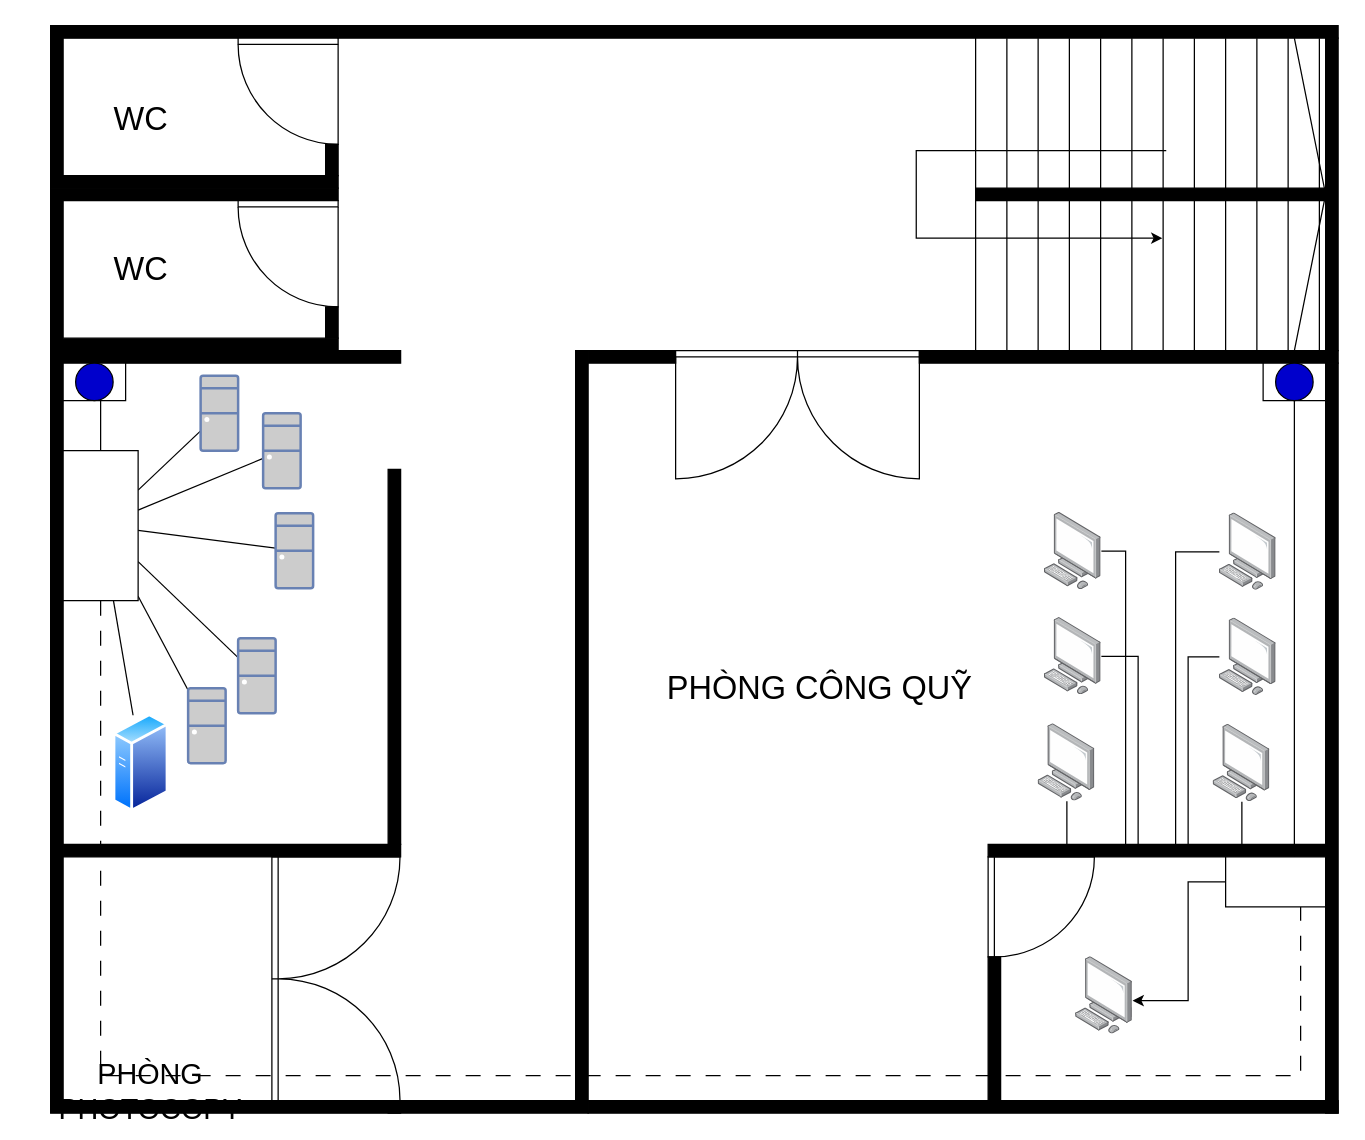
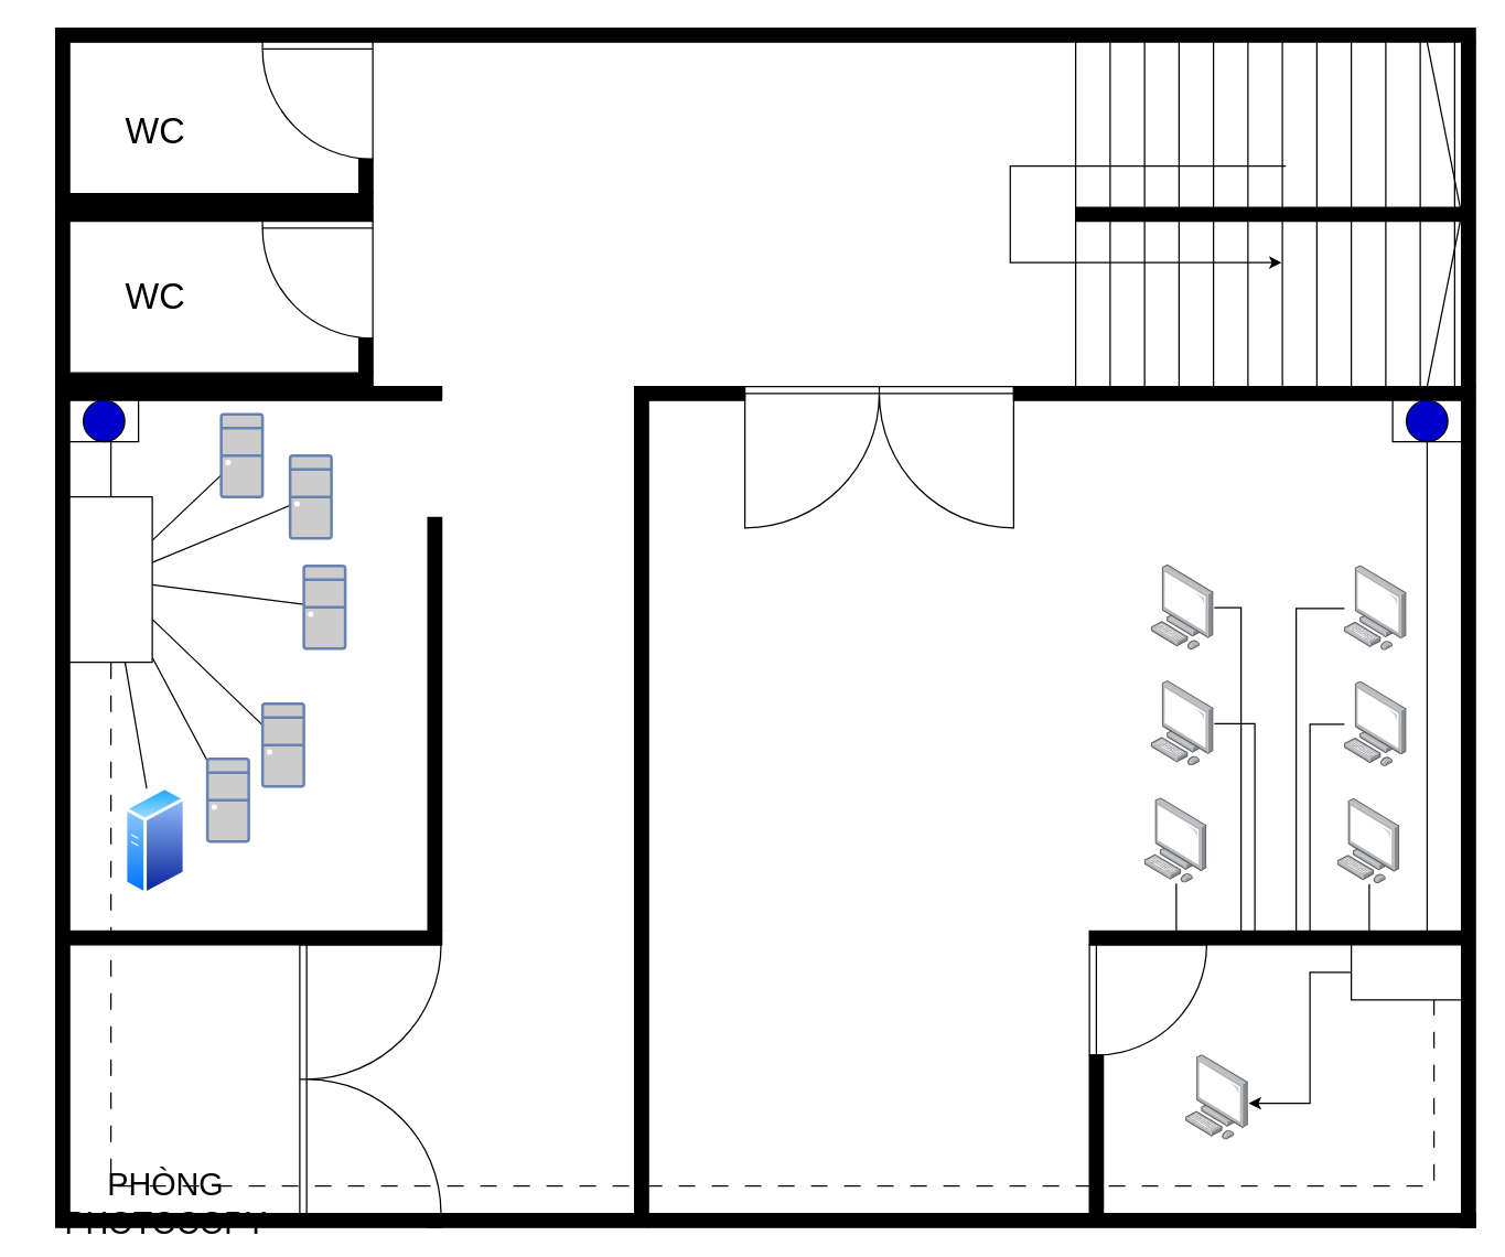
  <mxCell id="0" />
  <mxCell id="1" parent="0" />
  <mxCell id="2" value="" style="verticalLabelPosition=bottom;html=1;verticalAlign=top;align=center;shape=mxgraph.floorplan.doorDouble;aspect=fixed;direction=north;" vertex="1" parent="1"><mxGeometry x="217" y="685" width="103.59" height="195" as="geometry" /></mxCell>
  <mxCell id="3" value="" style="verticalLabelPosition=bottom;html=1;verticalAlign=top;align=center;shape=mxgraph.floorplan.wallU;fillColor=strokeColor;direction=north;" vertex="1" parent="1"><mxGeometry x="40" y="280" width="280" height="610" as="geometry" /></mxCell>
  <mxCell id="4" style="rounded=0;orthogonalLoop=1;jettySize=auto;html=1;endArrow=none;endFill=0;" edge="1" parent="1" source="11" target="13"><mxGeometry relative="1" as="geometry" /></mxCell>
  <mxCell id="5" style="rounded=0;orthogonalLoop=1;jettySize=auto;html=1;endArrow=none;endFill=0;" edge="1" parent="1" source="11" target="14"><mxGeometry relative="1" as="geometry" /></mxCell>
  <mxCell id="6" style="rounded=0;orthogonalLoop=1;jettySize=auto;html=1;endArrow=none;endFill=0;" edge="1" parent="1" source="11" target="15"><mxGeometry relative="1" as="geometry" /></mxCell>
  <mxCell id="7" style="rounded=0;orthogonalLoop=1;jettySize=auto;html=1;endArrow=none;endFill=0;" edge="1" parent="1" source="11" target="16"><mxGeometry relative="1" as="geometry" /></mxCell>
  <mxCell id="8" style="rounded=0;orthogonalLoop=1;jettySize=auto;html=1;endArrow=none;endFill=0;" edge="1" parent="1" source="11" target="17"><mxGeometry relative="1" as="geometry" /></mxCell>
  <mxCell id="9" style="rounded=0;orthogonalLoop=1;jettySize=auto;html=1;endArrow=none;endFill=0;" edge="1" parent="1" source="11" target="18"><mxGeometry relative="1" as="geometry" /></mxCell>
  <mxCell id="10" style="edgeStyle=orthogonalEdgeStyle;rounded=0;orthogonalLoop=1;jettySize=auto;html=1;endArrow=none;endFill=0;dashed=1;dashPattern=12 12;" edge="1" parent="1" source="11" target="44"><mxGeometry relative="1" as="geometry"><Array as="points"><mxPoint x="80" y="860" /><mxPoint x="1040" y="860" /></Array></mxGeometry></mxCell>
  <mxCell id="11" value="" style="rounded=0;whiteSpace=wrap;html=1;rotation=90;direction=east;" vertex="1" parent="1"><mxGeometry x="20" y="390" width="120" height="60" as="geometry" /></mxCell>
  <mxCell id="12" value="" style="verticalLabelPosition=bottom;html=1;verticalAlign=top;align=center;shape=mxgraph.floorplan.wall;fillColor=strokeColor;" vertex="1" parent="1"><mxGeometry x="50" y="675" width="270" height="10" as="geometry" /></mxCell>
  <mxCell id="13" value="" style="fontColor=#0066CC;verticalAlign=top;verticalLabelPosition=bottom;labelPosition=center;align=center;html=1;outlineConnect=0;fillColor=#CCCCCC;strokeColor=#6881B3;gradientColor=none;gradientDirection=north;strokeWidth=2;shape=mxgraph.networks.desktop_pc;" vertex="1" parent="1"><mxGeometry x="160" y="300" width="30" height="60" as="geometry" /></mxCell>
  <mxCell id="14" value="" style="fontColor=#0066CC;verticalAlign=top;verticalLabelPosition=bottom;labelPosition=center;align=center;html=1;outlineConnect=0;fillColor=#CCCCCC;strokeColor=#6881B3;gradientColor=none;gradientDirection=north;strokeWidth=2;shape=mxgraph.networks.desktop_pc;" vertex="1" parent="1"><mxGeometry x="210" y="330" width="30" height="60" as="geometry" /></mxCell>
  <mxCell id="15" value="" style="fontColor=#0066CC;verticalAlign=top;verticalLabelPosition=bottom;labelPosition=center;align=center;html=1;outlineConnect=0;fillColor=#CCCCCC;strokeColor=#6881B3;gradientColor=none;gradientDirection=north;strokeWidth=2;shape=mxgraph.networks.desktop_pc;" vertex="1" parent="1"><mxGeometry x="190" y="510" width="30" height="60" as="geometry" /></mxCell>
  <mxCell id="16" value="" style="fontColor=#0066CC;verticalAlign=top;verticalLabelPosition=bottom;labelPosition=center;align=center;html=1;outlineConnect=0;fillColor=#CCCCCC;strokeColor=#6881B3;gradientColor=none;gradientDirection=north;strokeWidth=2;shape=mxgraph.networks.desktop_pc;" vertex="1" parent="1"><mxGeometry x="220" y="410" width="30" height="60" as="geometry" /></mxCell>
  <mxCell id="17" value="" style="fontColor=#0066CC;verticalAlign=top;verticalLabelPosition=bottom;labelPosition=center;align=center;html=1;outlineConnect=0;fillColor=#CCCCCC;strokeColor=#6881B3;gradientColor=none;gradientDirection=north;strokeWidth=2;shape=mxgraph.networks.desktop_pc;" vertex="1" parent="1"><mxGeometry x="150" y="550" width="30" height="60" as="geometry" /></mxCell>
  <mxCell id="18" value="" style="image;aspect=fixed;perimeter=ellipsePerimeter;html=1;align=center;shadow=0;dashed=0;spacingTop=3;image=img/lib/active_directory/generic_server.svg;" vertex="1" parent="1"><mxGeometry x="90" y="570" width="44.8" height="80" as="geometry" /></mxCell>
  <mxCell id="19" style="edgeStyle=orthogonalEdgeStyle;rounded=0;orthogonalLoop=1;jettySize=auto;html=1;endArrow=none;endFill=0;" edge="1" parent="1" source="20" target="11"><mxGeometry relative="1" as="geometry"><Array as="points"><mxPoint x="80" y="330" /><mxPoint x="80" y="330" /></Array></mxGeometry></mxCell>
  <mxCell id="20" value="" style="rounded=0;whiteSpace=wrap;html=1;" vertex="1" parent="1"><mxGeometry x="50" y="290" width="50" height="30" as="geometry" /></mxCell>
  <mxCell id="21" value="" style="ellipse;whiteSpace=wrap;html=1;aspect=fixed;fillColor=#0000CC;strokeColor=#000000;" vertex="1" parent="1"><mxGeometry x="60" y="290" width="30" height="30" as="geometry" /></mxCell>
  <mxCell id="22" value="" style="shape=image;html=1;verticalAlign=top;verticalLabelPosition=bottom;labelBackgroundColor=#ffffff;imageAspect=0;aspect=fixed;image=https://cdn1.iconfinder.com/data/icons/bootstrap-vol-3/16/outlet-128.png" vertex="1" parent="1"><mxGeometry x="97.4" y="725" width="30" height="30" as="geometry" /></mxCell>
  <mxCell id="23" value="" style="shape=image;html=1;verticalAlign=top;verticalLabelPosition=bottom;labelBackgroundColor=#ffffff;imageAspect=0;aspect=fixed;image=https://cdn1.iconfinder.com/data/icons/bootstrap-vol-3/16/outlet-128.png" vertex="1" parent="1"><mxGeometry x="97.4" y="760" width="30" height="30" as="geometry" /></mxCell>
  <mxCell id="24" value="" style="verticalLabelPosition=bottom;html=1;verticalAlign=top;align=center;shape=mxgraph.floorplan.wall;fillColor=strokeColor;direction=south;" vertex="1" parent="1"><mxGeometry x="310" y="375" width="10" height="300" as="geometry" /></mxCell>
  <mxCell id="25" value="" style="verticalLabelPosition=bottom;html=1;verticalAlign=top;align=center;shape=mxgraph.floorplan.doorRight;aspect=fixed;direction=north;" vertex="1" parent="1"><mxGeometry x="790" y="685" width="85" height="80" as="geometry" /></mxCell>
  <mxCell id="26" value="" style="verticalLabelPosition=bottom;html=1;verticalAlign=top;align=center;shape=mxgraph.floorplan.wall;fillColor=strokeColor;direction=west;" vertex="1" parent="1"><mxGeometry x="310" y="880" width="160" height="10" as="geometry" /></mxCell>
  <mxCell id="27" value="" style="verticalLabelPosition=bottom;html=1;verticalAlign=top;align=center;shape=mxgraph.floorplan.wallU;fillColor=strokeColor;direction=north;" vertex="1" parent="1"><mxGeometry x="40" y="150" width="230" height="130" as="geometry" /></mxCell>
  <mxCell id="28" value="" style="verticalLabelPosition=bottom;html=1;verticalAlign=top;align=center;shape=mxgraph.floorplan.wallU;fillColor=strokeColor;direction=north;" vertex="1" parent="1"><mxGeometry x="40" width="230" height="130" as="geometry" y="20" /></mxCell>
  <mxCell id="29" value="" style="verticalLabelPosition=bottom;html=1;verticalAlign=top;align=center;shape=mxgraph.floorplan.doorRight;aspect=fixed;direction=east;" vertex="1" parent="1"><mxGeometry x="190" y="160" width="80" height="85" as="geometry" /></mxCell>
  <mxCell id="30" value="" style="verticalLabelPosition=bottom;html=1;verticalAlign=top;align=center;shape=mxgraph.floorplan.doorRight;aspect=fixed;direction=east;" vertex="1" parent="1"><mxGeometry x="190" y="30" width="80" height="85" as="geometry" /></mxCell>
  <mxCell id="31" value="" style="verticalLabelPosition=bottom;html=1;verticalAlign=top;align=center;shape=mxgraph.floorplan.wall;fillColor=strokeColor;direction=south;" vertex="1" parent="1"><mxGeometry x="260" y="115" width="10" height="25" as="geometry" /></mxCell>
  <mxCell id="32" value="" style="verticalLabelPosition=bottom;html=1;verticalAlign=top;align=center;shape=mxgraph.floorplan.wall;fillColor=strokeColor;direction=south;" vertex="1" parent="1"><mxGeometry x="260" y="245" width="10" height="25" as="geometry" /></mxCell>
  <mxCell id="33" value="" style="verticalLabelPosition=bottom;html=1;verticalAlign=top;align=center;shape=mxgraph.floorplan.wall;fillColor=strokeColor;direction=south;" vertex="1" parent="1"><mxGeometry x="460" y="280" width="10" height="600" as="geometry" /></mxCell>
  <mxCell id="34" value="" style="verticalLabelPosition=bottom;html=1;verticalAlign=top;align=center;shape=mxgraph.floorplan.wall;fillColor=strokeColor;" vertex="1" parent="1"><mxGeometry x="470" y="280" width="70" height="10" as="geometry" /></mxCell>
  <mxCell id="35" value="" style="verticalLabelPosition=bottom;html=1;verticalAlign=top;align=center;shape=mxgraph.floorplan.wall;fillColor=strokeColor;" vertex="1" parent="1"><mxGeometry x="470" y="880" width="600" height="10" as="geometry" /></mxCell>
  <mxCell id="36" value="" style="verticalLabelPosition=bottom;html=1;verticalAlign=top;align=center;shape=mxgraph.floorplan.doorDouble;aspect=fixed;direction=east;" vertex="1" parent="1"><mxGeometry x="540.005" y="280.005" width="195" height="103.59" as="geometry" /></mxCell>
  <mxCell id="37" value="" style="verticalLabelPosition=bottom;html=1;verticalAlign=top;align=center;shape=mxgraph.floorplan.wall;fillColor=strokeColor;" vertex="1" parent="1"><mxGeometry x="735.01" y="280" width="334.99" height="10" as="geometry" /></mxCell>
  <mxCell id="38" value="" style="verticalLabelPosition=bottom;html=1;verticalAlign=top;align=center;shape=mxgraph.floorplan.wall;fillColor=strokeColor;" vertex="1" parent="1"><mxGeometry x="270" width="800" height="10" as="geometry" y="20" /></mxCell>
  <mxCell id="39" value="" style="verticalLabelPosition=bottom;html=1;verticalAlign=top;align=center;shape=mxgraph.floorplan.wall;fillColor=strokeColor;direction=south;" vertex="1" parent="1"><mxGeometry x="1060" y="290" width="10" height="600" as="geometry" /></mxCell>
  <mxCell id="40" value="" style="verticalLabelPosition=bottom;html=1;verticalAlign=top;align=center;shape=mxgraph.floorplan.wall;fillColor=strokeColor;direction=south;" vertex="1" parent="1"><mxGeometry x="1060" y="30" width="10" height="250" as="geometry" /></mxCell>
  <mxCell id="41" value="" style="verticalLabelPosition=bottom;html=1;verticalAlign=top;align=center;shape=mxgraph.floorplan.wall;fillColor=strokeColor;" vertex="1" parent="1"><mxGeometry x="790" y="675" width="270" height="10" as="geometry" /></mxCell>
  <mxCell id="42" value="" style="image;points=[];aspect=fixed;html=1;align=center;shadow=0;dashed=0;image=img/lib/allied_telesis/computer_and_terminals/Personal_Computer.svg;" vertex="1" parent="1"><mxGeometry x="860" y="765" width="45.6" height="61.8" as="geometry" /></mxCell>
  <mxCell id="43" style="edgeStyle=orthogonalEdgeStyle;rounded=0;orthogonalLoop=1;jettySize=auto;html=1;" edge="1" parent="1" source="44" target="42"><mxGeometry relative="1" as="geometry"><Array as="points"><mxPoint x="950" y="705" /><mxPoint x="950" y="800" /></Array></mxGeometry></mxCell>
  <mxCell id="44" value="" style="rounded=0;whiteSpace=wrap;html=1;" vertex="1" parent="1"><mxGeometry x="980" y="685" width="80" height="40" as="geometry" /></mxCell>
  <mxCell id="45" value="" style="verticalLabelPosition=bottom;html=1;verticalAlign=top;align=center;shape=mxgraph.floorplan.wall;fillColor=strokeColor;direction=south;" vertex="1" parent="1"><mxGeometry x="790" y="765" width="10" height="115" as="geometry" /></mxCell>
  <mxCell id="46" style="edgeStyle=elbowEdgeStyle;rounded=0;orthogonalLoop=1;jettySize=auto;html=1;endArrow=none;endFill=0;" edge="1" parent="1" source="47" target="41"><mxGeometry relative="1" as="geometry" /></mxCell>
  <mxCell id="47" value="" style="image;points=[];aspect=fixed;html=1;align=center;shadow=0;dashed=0;image=img/lib/allied_telesis/computer_and_terminals/Personal_Computer.svg;" vertex="1" parent="1"><mxGeometry x="830" y="578.65" width="45.6" height="61.8" as="geometry" /></mxCell>
  <mxCell id="48" style="rounded=0;orthogonalLoop=1;jettySize=auto;html=1;edgeStyle=elbowEdgeStyle;endArrow=none;endFill=0;" edge="1" parent="1" source="49" target="41"><mxGeometry relative="1" as="geometry" /></mxCell>
  <mxCell id="49" value="" style="image;points=[];aspect=fixed;html=1;align=center;shadow=0;dashed=0;image=img/lib/allied_telesis/computer_and_terminals/Personal_Computer.svg;" vertex="1" parent="1"><mxGeometry x="970" y="579.1" width="45.6" height="61.8" as="geometry" /></mxCell>
  <mxCell id="50" style="edgeStyle=orthogonalEdgeStyle;rounded=0;orthogonalLoop=1;jettySize=auto;html=1;endArrow=none;endFill=0;" edge="1" parent="1" source="51" target="41"><mxGeometry relative="1" as="geometry"><Array as="points"><mxPoint x="910" y="525" /></Array></mxGeometry></mxCell>
  <mxCell id="51" value="" style="image;points=[];aspect=fixed;html=1;align=center;shadow=0;dashed=0;image=img/lib/allied_telesis/computer_and_terminals/Personal_Computer.svg;" vertex="1" parent="1"><mxGeometry x="835" y="493.65" width="45.6" height="61.8" as="geometry" /></mxCell>
  <mxCell id="52" style="edgeStyle=orthogonalEdgeStyle;rounded=0;orthogonalLoop=1;jettySize=auto;html=1;endArrow=none;endFill=0;" edge="1" parent="1" source="53" target="41"><mxGeometry relative="1" as="geometry"><Array as="points"><mxPoint x="950" y="525" /></Array></mxGeometry></mxCell>
  <mxCell id="53" value="" style="image;points=[];aspect=fixed;html=1;align=center;shadow=0;dashed=0;image=img/lib/allied_telesis/computer_and_terminals/Personal_Computer.svg;" vertex="1" parent="1"><mxGeometry x="975" y="494.1" width="45.6" height="61.8" as="geometry" /></mxCell>
  <mxCell id="54" style="edgeStyle=elbowEdgeStyle;rounded=0;orthogonalLoop=1;jettySize=auto;html=1;endArrow=none;endFill=0;" edge="1" parent="1" source="55" target="41"><mxGeometry relative="1" as="geometry"><Array as="points"><mxPoint x="900" y="580" /></Array></mxGeometry></mxCell>
  <mxCell id="55" value="" style="image;points=[];aspect=fixed;html=1;align=center;shadow=0;dashed=0;image=img/lib/allied_telesis/computer_and_terminals/Personal_Computer.svg;" vertex="1" parent="1"><mxGeometry x="835" y="409.55" width="45.6" height="61.8" as="geometry" /></mxCell>
  <mxCell id="56" style="edgeStyle=orthogonalEdgeStyle;rounded=0;orthogonalLoop=1;jettySize=auto;html=1;endArrow=none;endFill=0;" edge="1" parent="1" source="57" target="41"><mxGeometry relative="1" as="geometry"><Array as="points"><mxPoint x="940" y="441" /></Array></mxGeometry></mxCell>
  <mxCell id="57" value="" style="image;points=[];aspect=fixed;html=1;align=center;shadow=0;dashed=0;image=img/lib/allied_telesis/computer_and_terminals/Personal_Computer.svg;" vertex="1" parent="1"><mxGeometry x="975" y="410" width="45.6" height="61.8" as="geometry" /></mxCell>
  <mxCell id="58" value="" style="shape=image;html=1;verticalAlign=top;verticalLabelPosition=bottom;labelBackgroundColor=#ffffff;imageAspect=0;aspect=fixed;image=https://cdn1.iconfinder.com/data/icons/bootstrap-vol-3/16/outlet-128.png" vertex="1" parent="1"><mxGeometry x="990" y="792.5" width="30" height="30" as="geometry" /></mxCell>
  <mxCell id="59" value="" style="shape=image;html=1;verticalAlign=top;verticalLabelPosition=bottom;labelBackgroundColor=#ffffff;imageAspect=0;aspect=fixed;image=https://cdn1.iconfinder.com/data/icons/bootstrap-vol-3/16/outlet-128.png" vertex="1" parent="1"><mxGeometry x="990" y="822.5" width="30" height="30" as="geometry" /></mxCell>
  <mxCell id="60" style="edgeStyle=orthogonalEdgeStyle;rounded=0;orthogonalLoop=1;jettySize=auto;html=1;" edge="1" parent="1" source="61" target="44"><mxGeometry relative="1" as="geometry"><Array as="points"><mxPoint x="1035" y="600" /><mxPoint x="1035" y="600" /></Array></mxGeometry></mxCell>
  <mxCell id="61" value="" style="rounded=0;whiteSpace=wrap;html=1;" vertex="1" parent="1"><mxGeometry x="1010" y="290" width="50" height="30" as="geometry" /></mxCell>
  <mxCell id="62" value="" style="ellipse;whiteSpace=wrap;html=1;aspect=fixed;fillColor=#0000CC;strokeColor=#000000;" vertex="1" parent="1"><mxGeometry x="1020" y="290" width="30" height="30" as="geometry" /></mxCell>
- <mxCell id="63" value="PHÒNG CÔNG QUỸ" style="text;html=1;align=center;verticalAlign=middle;resizable=0;points=[];autosize=1;strokeColor=none;fillColor=none;strokeWidth=2;fontSize=26;" vertex="1" parent="1"><mxGeometry x="520" y="530" width="270" height="40" as="geometry" /></mxCell>
  <mxCell id="64" value="PHÒNG PHOTOCOPY" style="text;html=1;align=center;verticalAlign=middle;whiteSpace=wrap;rounded=0;fontSize=23;" vertex="1" parent="1"><mxGeometry x="90" y="857.5" width="60" height="30" as="geometry" /></mxCell>
  <mxCell id="65" value="" style="verticalLabelPosition=bottom;html=1;verticalAlign=top;align=center;shape=mxgraph.floorplan.stairs;" vertex="1" parent="1"><mxGeometry x="780" y="30" width="280" height="250" as="geometry" /></mxCell>
  <mxCell id="66" value="" style="verticalLabelPosition=bottom;html=1;verticalAlign=top;align=center;shape=mxgraph.floorplan.wall;fillColor=strokeColor;" vertex="1" parent="1"><mxGeometry x="780" y="150" width="280" height="10" as="geometry" /></mxCell>
  <mxCell id="67" value="" style="endArrow=classic;html=1;rounded=0;" edge="1" parent="1"><mxGeometry width="50" height="50" relative="1" as="geometry"><mxPoint x="932.5" y="120" as="sourcePoint" /><mxPoint x="929.378" y="190" as="targetPoint" /><Array as="points"><mxPoint x="732.5" y="120" /><mxPoint x="732.5" y="190" /><mxPoint x="762.5" y="190" /></Array></mxGeometry></mxCell>
  <mxCell id="68" value="WC" style="text;html=1;align=center;verticalAlign=middle;resizable=0;points=[];autosize=1;strokeColor=none;fillColor=none;fontSize=26;" vertex="1" parent="1"><mxGeometry x="77.4" y="75" width="70" height="40" as="geometry" /></mxCell>
  <mxCell id="69" value="WC" style="text;html=1;align=center;verticalAlign=middle;resizable=0;points=[];autosize=1;strokeColor=none;fillColor=none;fontSize=26;" vertex="1" parent="1"><mxGeometry x="77.4" y="195" width="70" height="40" as="geometry" /></mxCell>
